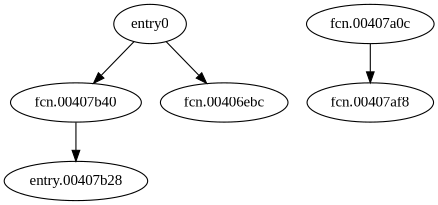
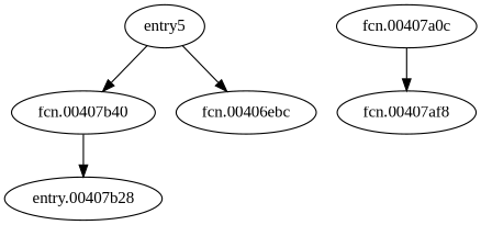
  digraph {
    fontname="Liberation Serif"
    node [fontname="Liberation Serif"]
    edge [fontname="Liberation Serif"]
-   n1 [label=entry0]
+   n1 [label=entry5]
    n2 [label="fcn.00407b40"]
    n3 [label="fcn.00406ebc"]
    n4 [label="entry.00407b28"]
    n5 [label="fcn.00407a0c"]
    n6 [label="fcn.00407af8"]
    n1 -> n2
    n1 -> n3
    n2 -> n4
    n5 -> n6
  }
